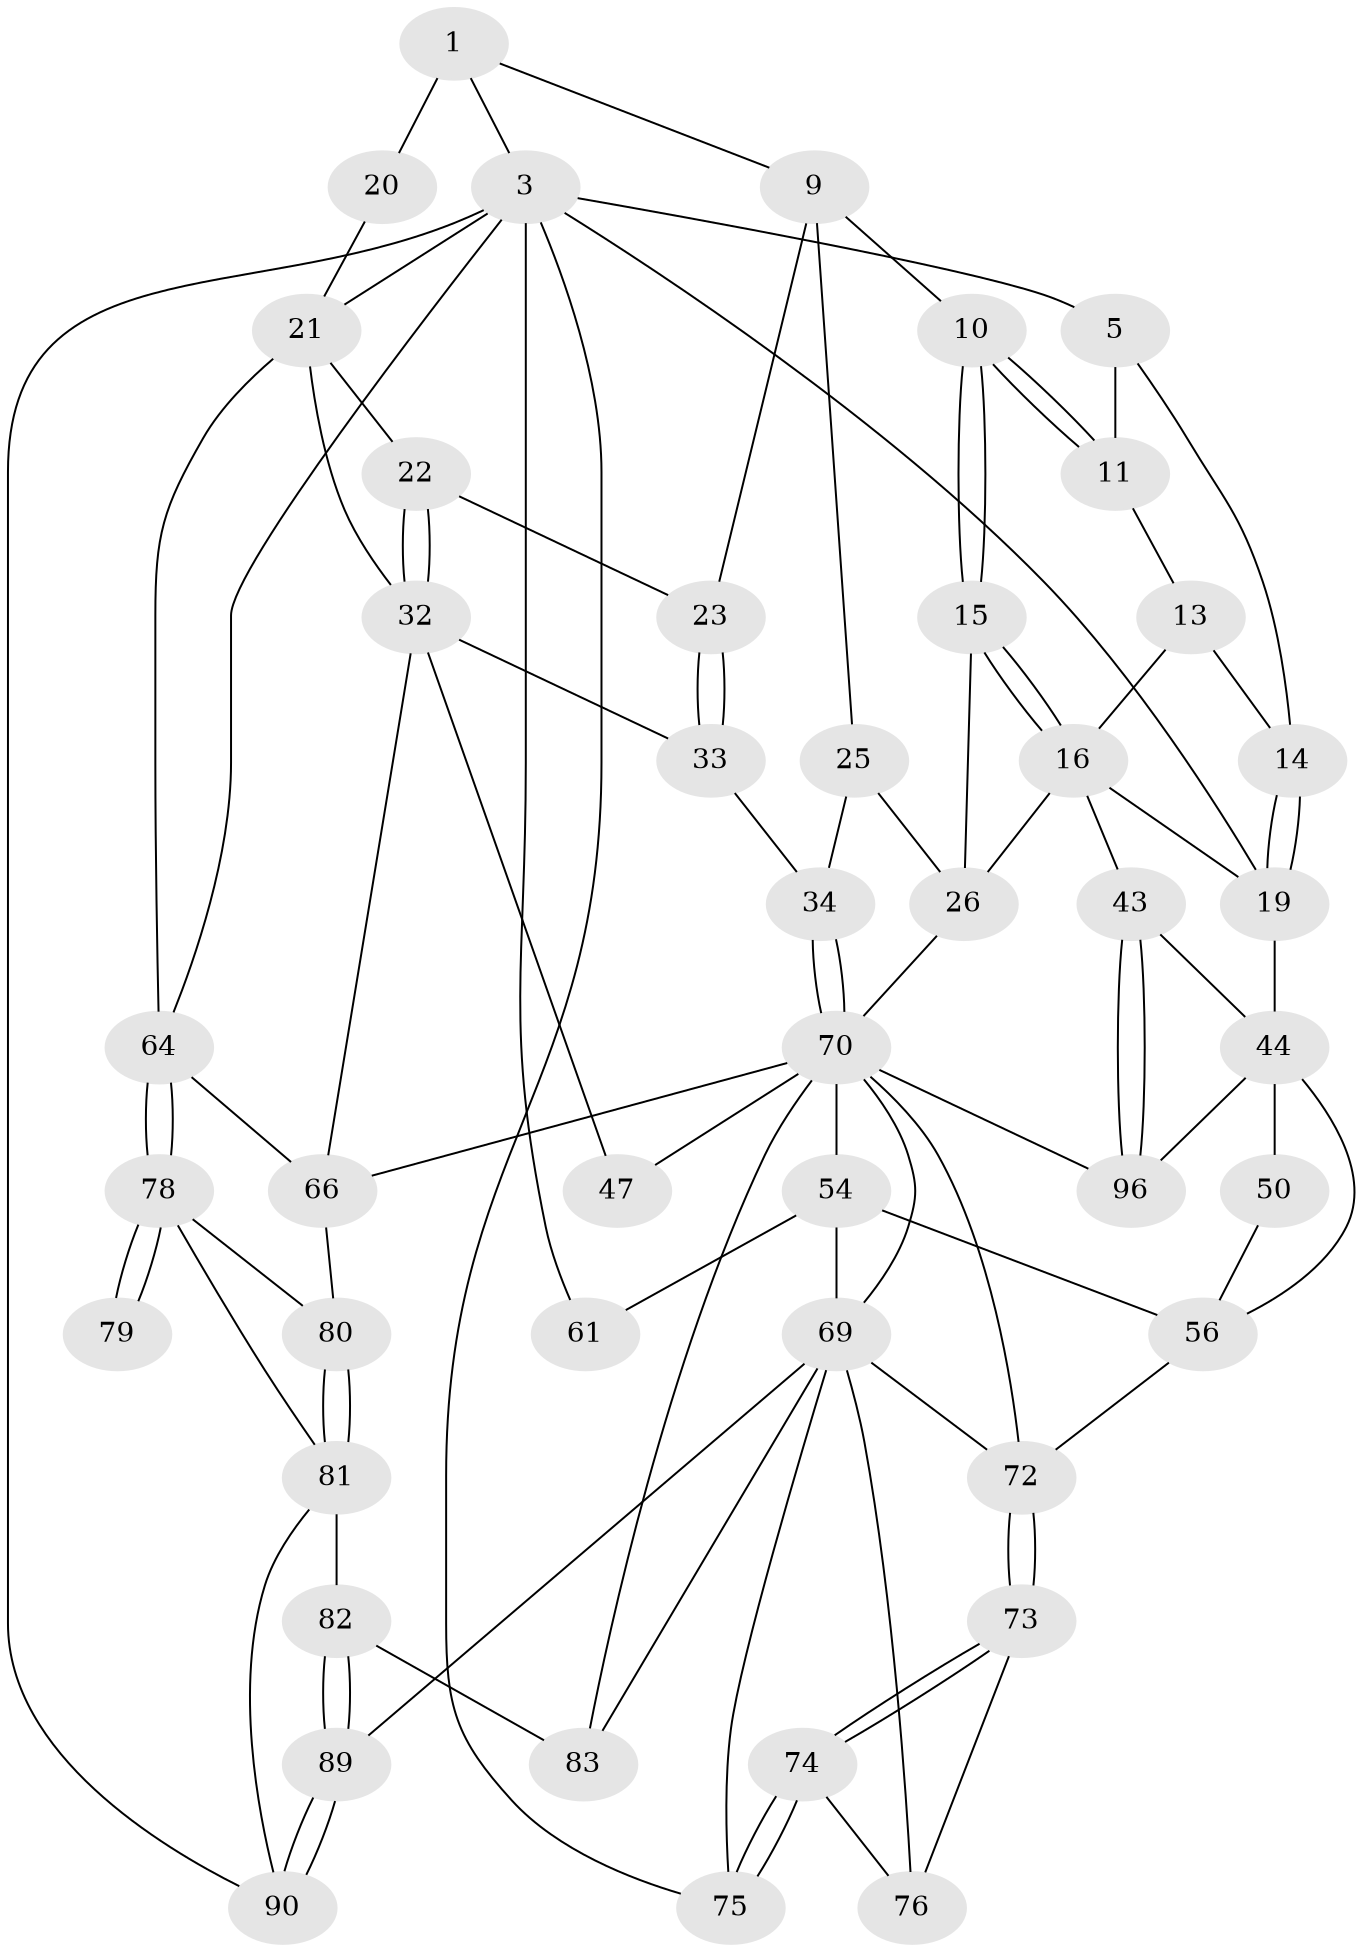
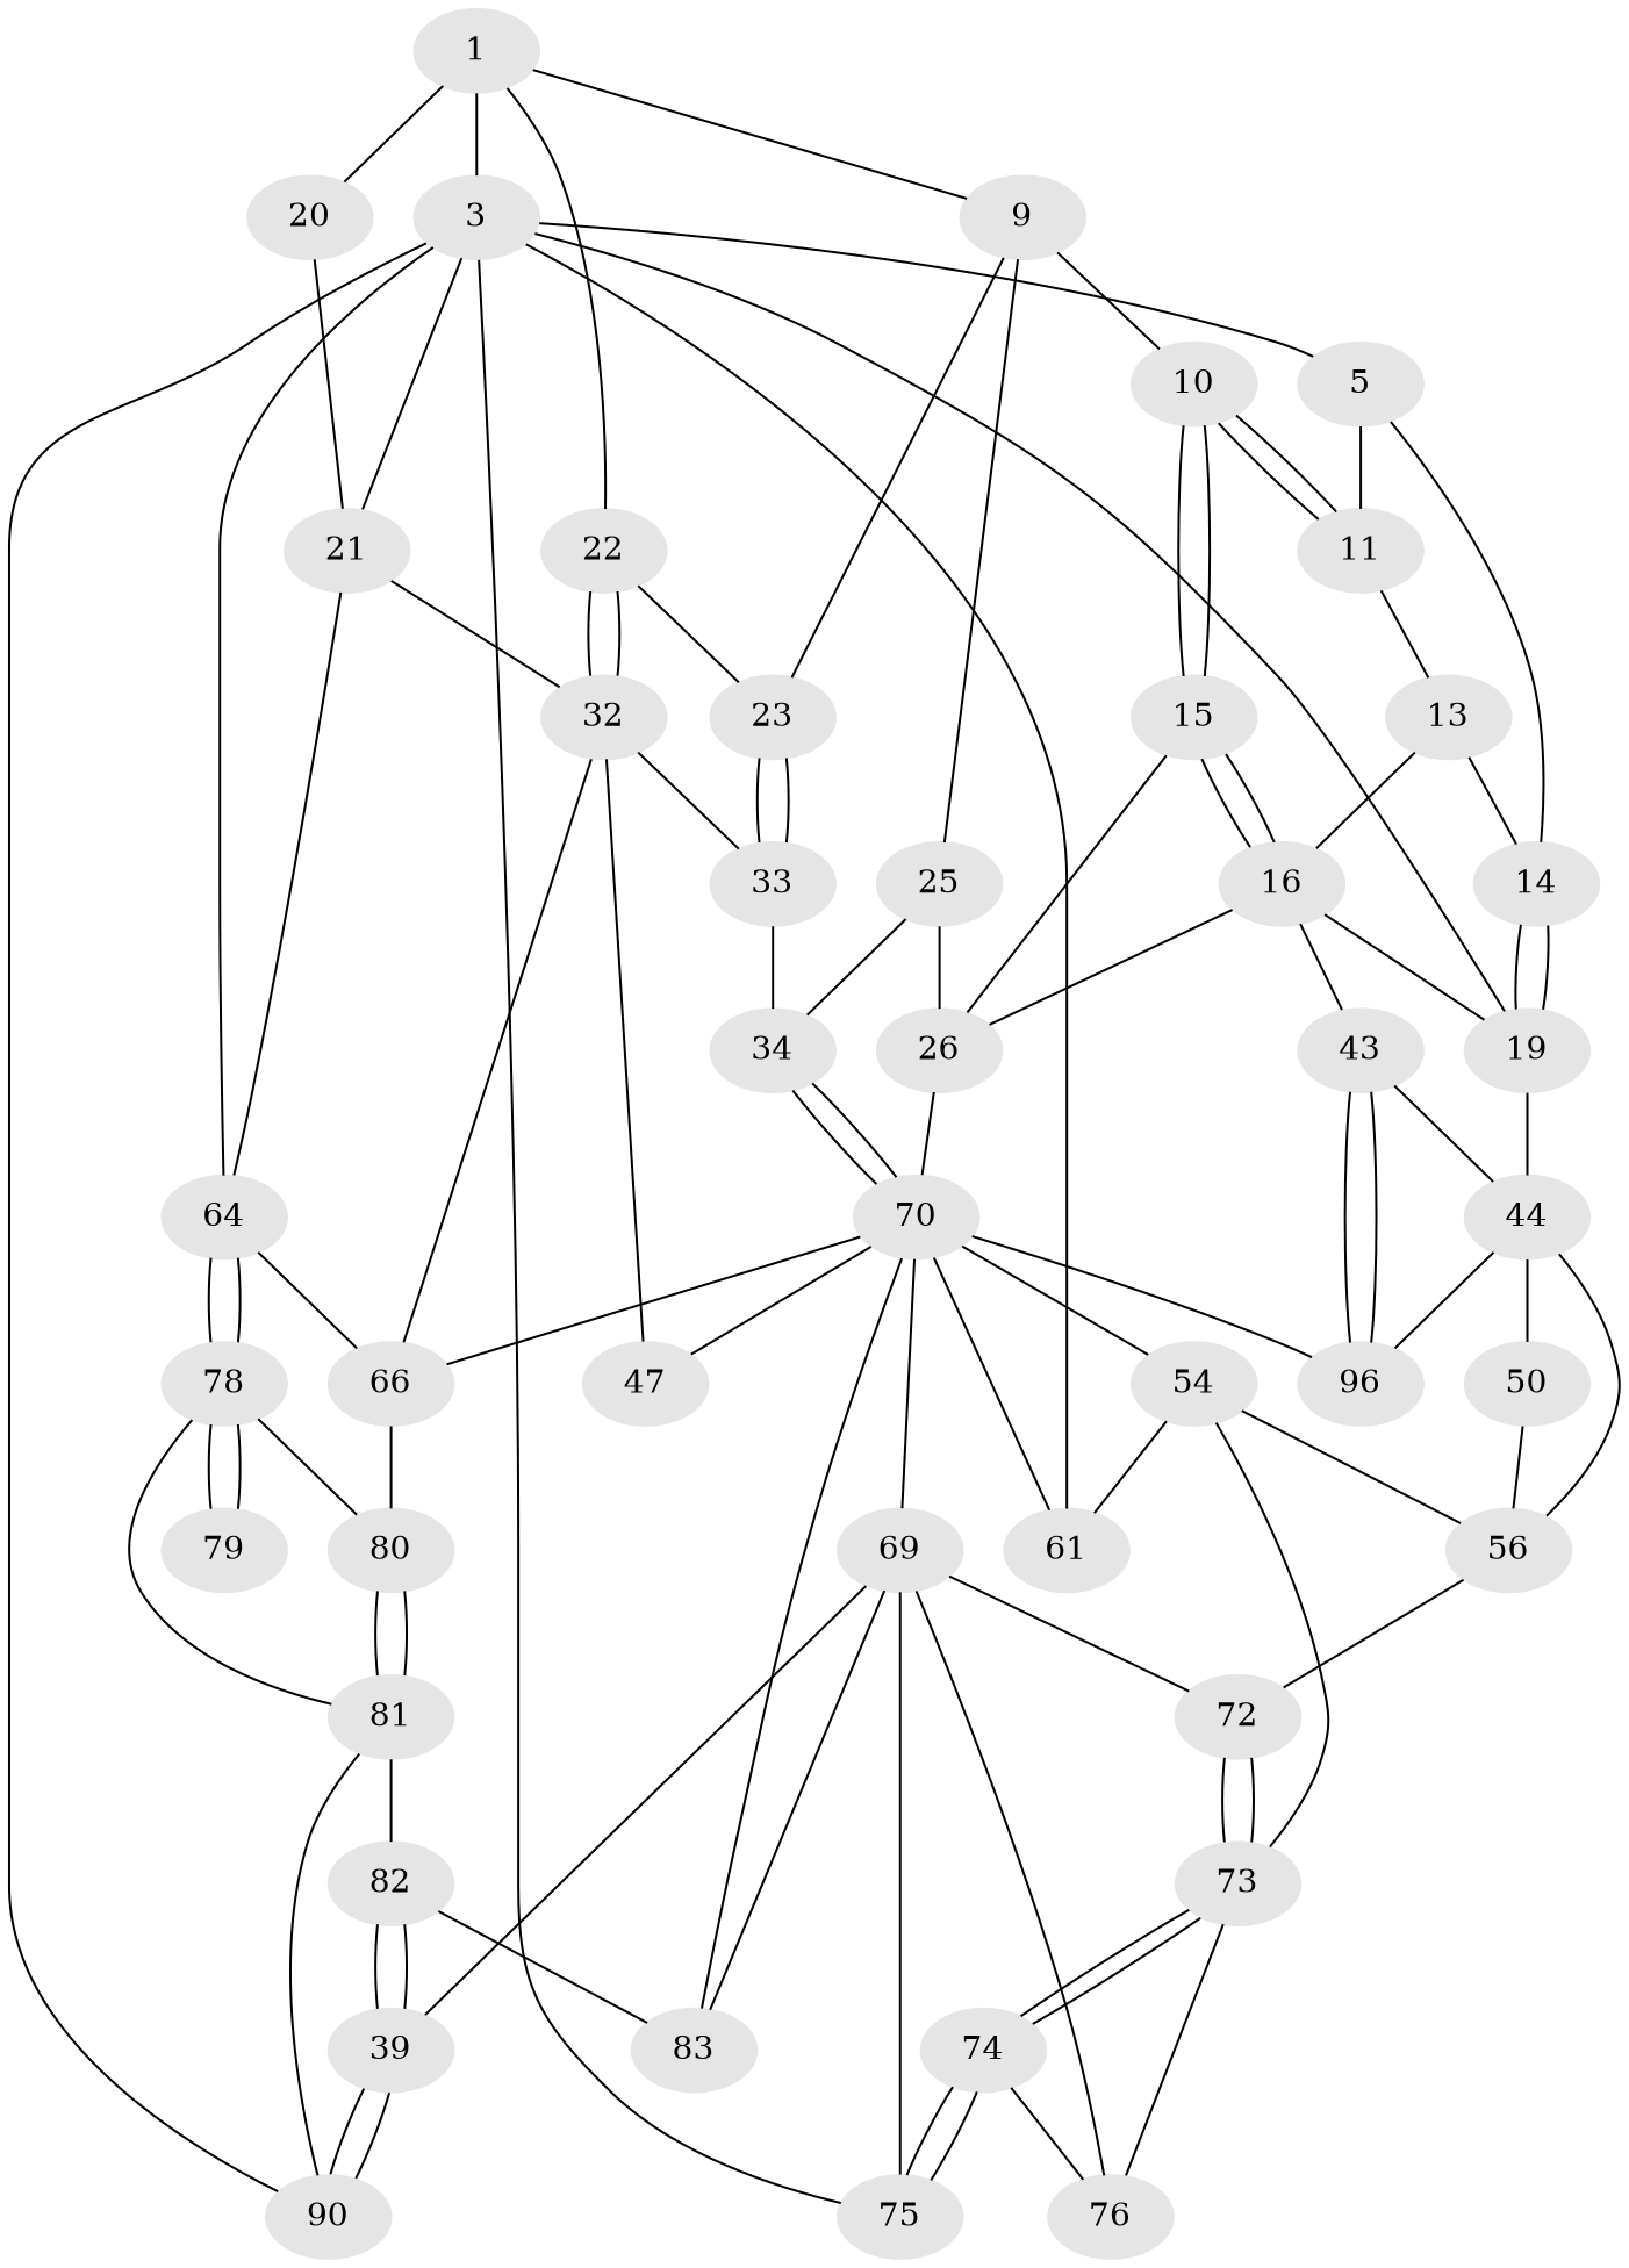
  graph {
    node [color=gray90 style=filled]
    1 [super="+8+2"]
    3 [super="+4+63"]
    9 [super="+24"]
    20
    5 [super="+6"]
    19 [super="+27"]
    21 [super="+28"]
    64 [super="+65"]
    75
    90
    61
    10
    23
    25 [super="+35"]
    11 [super="+12"]
    14
    44 [super="+49"]
    22
    32 [super="+36"]
    56 [super="+62"]
    50
    66 [super="+67"]
    78 [super="+84"]
    13
    15
    33
    26 [super="+30"]
    34
    16 [super="+17"]
    43
    n31 [label=70 super="+48+41"]
    n32 [label=96]
    47
    54 [super="+58+55"]
    69 [super="+86+70"]
    83
    80
    72
    76 [super="+77"]
-   89
+   89 [label=39]
    73
    79
    81 [super="+85"]
    74
    82
    1 -- 3
    1 -- 9
    1 -- 20 [weight=2]
    3 -- 5
    3 -- 19
    3 -- 21
    3 -- 64
    3 -- 75
    3 -- 90
    3 -- 61
    9 -- 10
    9 -- 23
    9 -- 25
    20 -- 21
    5 -- 11 [weight=2]
    5 -- 14
    19 -- 44
    21 -- 64
-   21 -- 22
+   1 -- 22
    21 -- 32 [weight=2]
    64 -- 66
    64 -- 78
    64 -- 78
    10 -- 11
    10 -- 11
    10 -- 15
    10 -- 15
    23 -- 33
    23 -- 33
    25 -- 26 [weight=2]
    25 -- 34
    11 -- 13
    14 -- 19
    14 -- 19
    44 -- 56
    44 -- 50
    44 -- n32
    22 -- 23
    22 -- 32
    22 -- 32
    32 -- 66
    32 -- 33
    32 -- 47 [weight=2]
    56 -- 72
    50 -- 56
    66 -- 80
    78 -- 80
    78 -- 79 [weight=2]
    78 -- 79
    78 -- 81
    13 -- 14
    13 -- 16
    15 -- 26
    15 -- 16
    15 -- 16
    33 -- 34
    26 -- n31
    34 -- n31
    34 -- n31
    16 -- 19
    16 -- 26
    16 -- 43
    43 -- 44
    43 -- n32
    43 -- n32
-   n31 -- 72 [weight=2]
+   n31 -- 61 [weight=2]
    n31 -- 66
    n31 -- n32
    n31 -- 47
    n31 -- 54 [weight=2]
    n31 -- 69
    n31 -- 83
    54 -- 61
    54 -- 56
-   54 -- 69
+   54 -- 73
    69 -- 75
    69 -- 83
    69 -- 72
    69 -- 76 [weight=2]
    69 -- 89
    80 -- 81
    80 -- 81
    72 -- 73
    72 -- 73
    89 -- 90
    89 -- 90
    73 -- 76
    73 -- 74
    73 -- 74
    81 -- 90
    81 -- 82
    74 -- 75
    74 -- 75
    74 -- 76
    82 -- 83
    82 -- 89
    82 -- 89
  }
